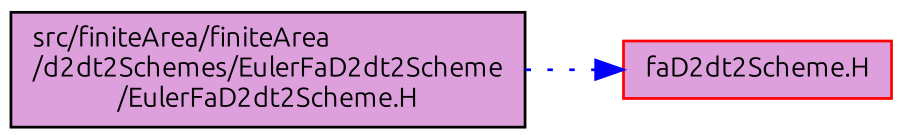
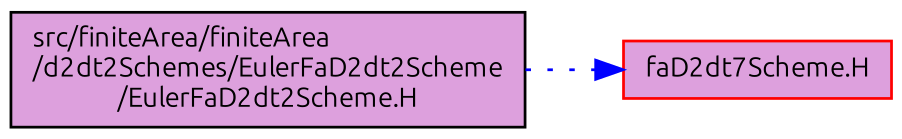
  digraph {
    rankdir=LR
    fontname=Ubuntu
    node [fillcolor=plum fontname=Ubuntu fontsize=10 shape=record style=filled]
    n1 [color=black fontcolor=black height=0.2 label="src/finiteArea/finiteArea\l/d2dt2Schemes/EulerFaD2dt2Scheme\l/EulerFaD2dt2Scheme.H" width=0.4]
-   n2 [color=red height=0.2 label="faD2dt2Scheme.H" width=0.4]
+   n2 [color=red height=0.2 label="faD2dt7Scheme.H" width=0.4]
    n1 -> n2 [color=blue fontname=Ubuntu fontsize=10 labelfontname=Helvetica labelfontsize=10 style=dotted]
  }
